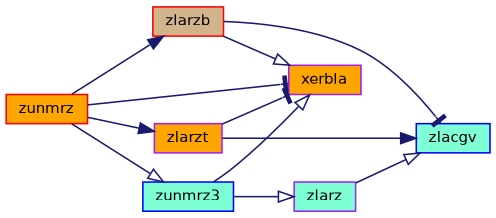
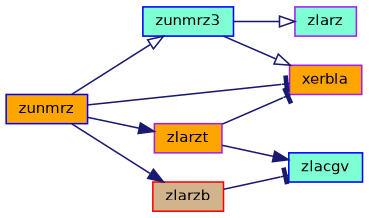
  digraph {
    rankdir=LR
    node [color=purple fillcolor=orange fontname=Helvetica fontsize=10 shape=record style=filled]
    edge [arrowhead=onormal color=midnightblue fontname=Helvetica fontsize=10 labelfontname=Helvetica labelfontsize=10 style=solid]
-   n1 [color=red fontcolor=black height=0.2 label=zunmrz width=0.4]
+   n1 [color=blue fontcolor=black height=0.2 label=zunmrz width=0.4]
    n2 [height=0.2 label=xerbla width=0.4]
    n3 [color=red fillcolor=tan height=0.2 label=zlarzb width=0.4]
    n4 [height=0.2 label=zlarzt width=0.4]
    n5 [color=blue fillcolor=aquamarine height=0.2 label=zunmrz3 width=0.4]
    n6 [color=blue fillcolor=aquamarine height=0.2 label=zlacgv width=0.4]
    n7 [fillcolor=aquamarine height=0.2 label=zlarz width=0.4]
    n1 -> n2 [arrowhead=tee]
    n1 -> n3 [arrowhead=normal]
    n1 -> n4 [arrowhead=normal]
    n1 -> n5
-   n3 -> n2
    n3 -> n6 [arrowhead=tee]
    n4 -> n2 [arrowhead=tee]
    n4 -> n6 [arrowhead=normal]
    n5 -> n2
    n5 -> n7
-   n7 -> n6
  }
